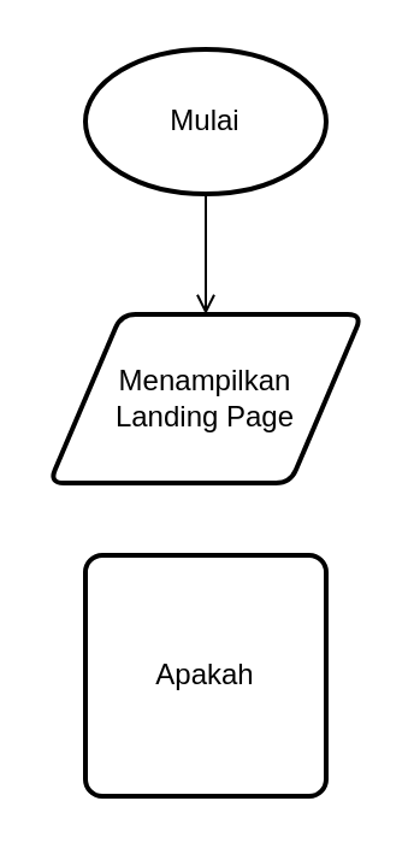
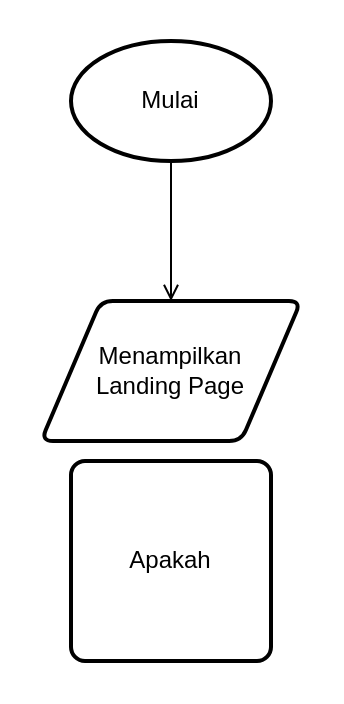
  <mxCell id="0" />
  <mxCell id="1" parent="0" />
  <mxCell id="2" value="" style="edgeStyle=orthogonalEdgeStyle;rounded=0;orthogonalLoop=1;jettySize=auto;html=1;endArrow=open;" edge="1" parent="1" source="3" target="4"><mxGeometry relative="1" as="geometry" /></mxCell>
  <mxCell id="3" value="Mulai" style="strokeWidth=2;html=1;shape=mxgraph.flowchart.start_1;whiteSpace=wrap;" vertex="1" parent="1"><mxGeometry x="35" y="20" width="100" height="60" as="geometry" /></mxCell>
- <mxCell id="4" value="Menampilkan&lt;div&gt;Landing Page&lt;/div&gt;" style="shape=parallelogram;html=1;strokeWidth=2;perimeter=parallelogramPerimeter;whiteSpace=wrap;rounded=1;arcSize=12;size=0.23;" vertex="1" parent="1"><mxGeometry x="20" y="130" width="130" height="70" as="geometry" /></mxCell>
+ <mxCell id="4" value="Menampilkan&lt;div&gt;Landing Page&lt;/div&gt;" style="shape=parallelogram;html=1;strokeWidth=2;perimeter=parallelogramPerimeter;whiteSpace=wrap;rounded=1;arcSize=12;size=0.23;" vertex="1" parent="1"><mxGeometry x="20" y="150" width="130" height="70" as="geometry" /></mxCell>
  <mxCell id="5" value="Apakah" style="rounded=1;whiteSpace=wrap;html=1;absoluteArcSize=1;arcSize=14;strokeWidth=2;" vertex="1" parent="1"><mxGeometry x="35" y="230" width="100" height="100" as="geometry" /></mxCell>
